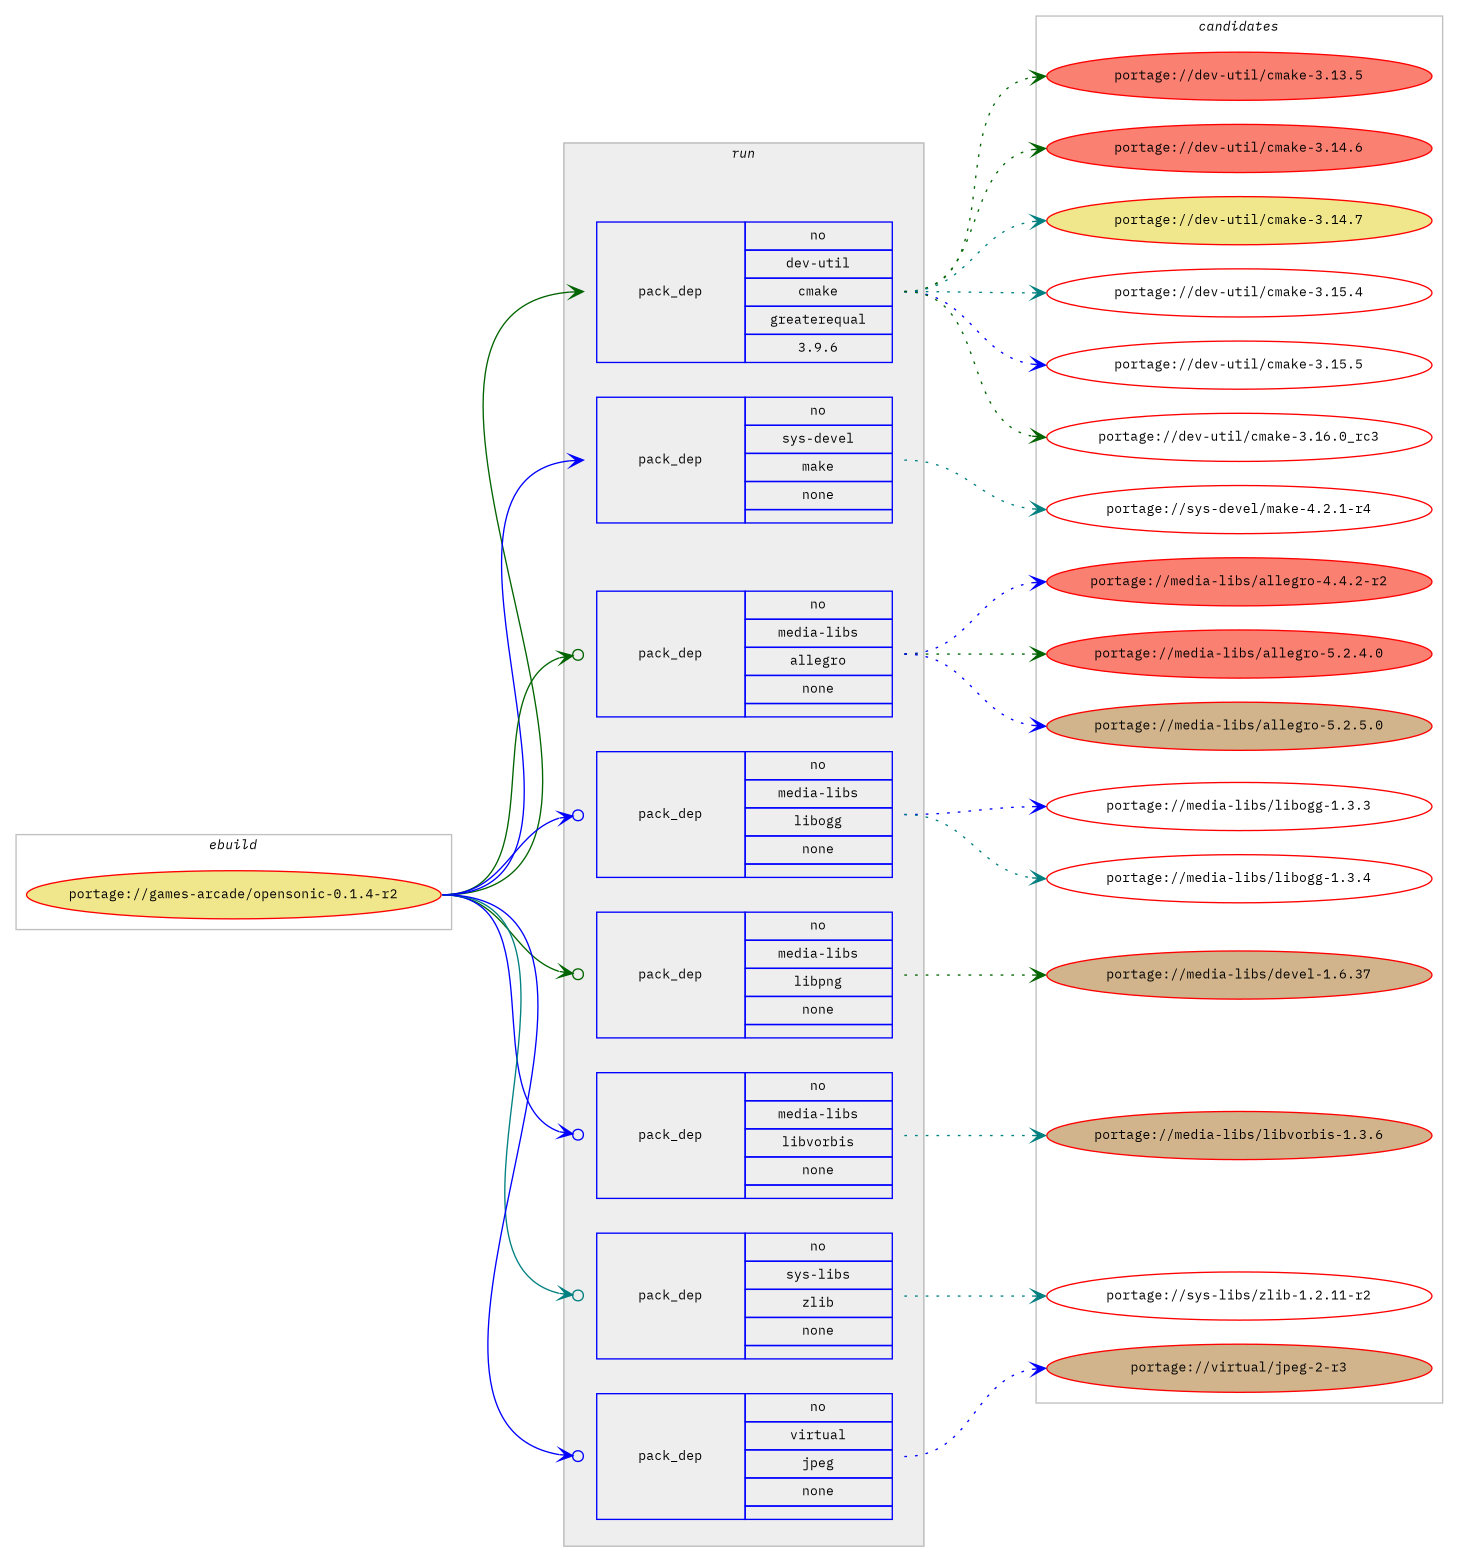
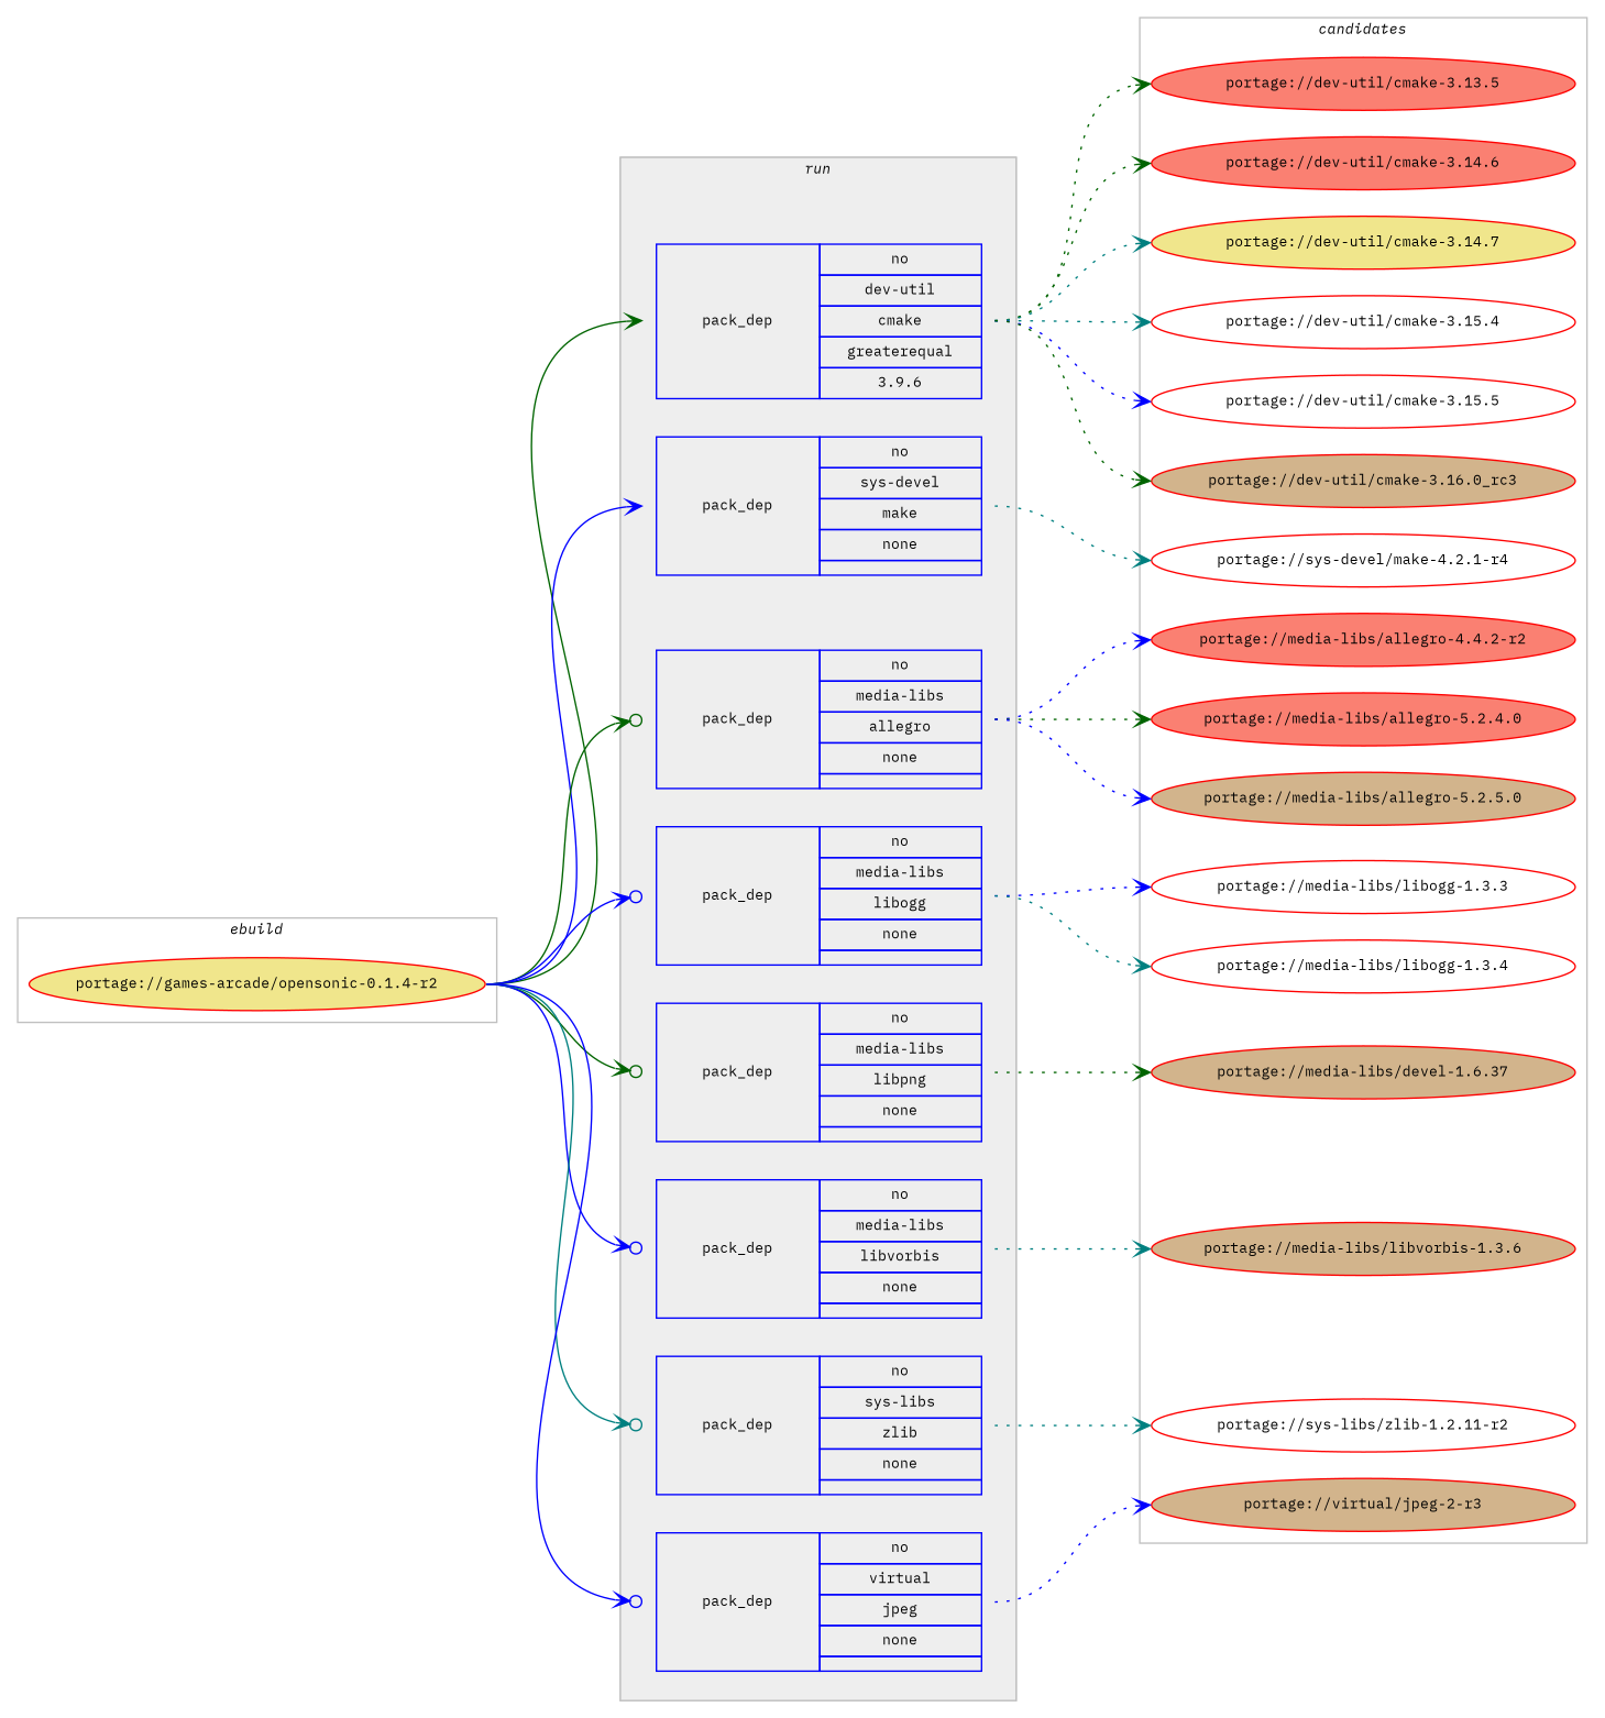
  digraph {
    compound=true
    concentrate=true
    fontname="IBM Plex Mono"
    fontsize=10
    newrank=true
    rankdir=LR
    ranksep=1.5
    node [color=red fontname="IBM Plex Mono" fontsize=10 style=filled]
    edge [arrowhead=vee color=blue fontname="IBM Plex Mono" headport=w style=dotted tailport=e weight=100]
    n1 [fillcolor=khaki label="portage://games-arcade/opensonic-0.1.4-r2" width=4]
    n2 [color=blue label=<<TABLE BORDER="0" CELLBORDER="1" CELLSPACING="0" CELLPADDING="4" WIDTH="220"><TR><TD ROWSPAN="6" CELLPADDING="30">pack_dep</TD></TR><TR><TD WIDTH="110">no</TD></TR><TR><TD>dev-util</TD></TR><TR><TD>cmake</TD></TR><TR><TD>greaterequal</TD></TR><TR><TD>3.9.6</TD></TR></TABLE>> shape=none style=""]
    n3 [color=blue label=<<TABLE BORDER="0" CELLBORDER="1" CELLSPACING="0" CELLPADDING="4" WIDTH="220"><TR><TD ROWSPAN="6" CELLPADDING="30">pack_dep</TD></TR><TR><TD WIDTH="110">no</TD></TR><TR><TD>sys-devel</TD></TR><TR><TD>make</TD></TR><TR><TD>none</TD></TR><TR><TD></TD></TR></TABLE>> shape=none style=""]
    n4 [color=blue label=<<TABLE BORDER="0" CELLBORDER="1" CELLSPACING="0" CELLPADDING="4" WIDTH="220"><TR><TD ROWSPAN="6" CELLPADDING="30">pack_dep</TD></TR><TR><TD WIDTH="110">no</TD></TR><TR><TD>media-libs</TD></TR><TR><TD>allegro</TD></TR><TR><TD>none</TD></TR><TR><TD></TD></TR></TABLE>> shape=none style=""]
    n5 [color=blue label=<<TABLE BORDER="0" CELLBORDER="1" CELLSPACING="0" CELLPADDING="4" WIDTH="220"><TR><TD ROWSPAN="6" CELLPADDING="30">pack_dep</TD></TR><TR><TD WIDTH="110">no</TD></TR><TR><TD>media-libs</TD></TR><TR><TD>libogg</TD></TR><TR><TD>none</TD></TR><TR><TD></TD></TR></TABLE>> shape=none style=""]
    n6 [color=blue label=<<TABLE BORDER="0" CELLBORDER="1" CELLSPACING="0" CELLPADDING="4" WIDTH="220"><TR><TD ROWSPAN="6" CELLPADDING="30">pack_dep</TD></TR><TR><TD WIDTH="110">no</TD></TR><TR><TD>media-libs</TD></TR><TR><TD>libpng</TD></TR><TR><TD>none</TD></TR><TR><TD></TD></TR></TABLE>> shape=none style=""]
    n7 [color=blue label=<<TABLE BORDER="0" CELLBORDER="1" CELLSPACING="0" CELLPADDING="4" WIDTH="220"><TR><TD ROWSPAN="6" CELLPADDING="30">pack_dep</TD></TR><TR><TD WIDTH="110">no</TD></TR><TR><TD>media-libs</TD></TR><TR><TD>libvorbis</TD></TR><TR><TD>none</TD></TR><TR><TD></TD></TR></TABLE>> shape=none style=""]
    n8 [color=blue label=<<TABLE BORDER="0" CELLBORDER="1" CELLSPACING="0" CELLPADDING="4" WIDTH="220"><TR><TD ROWSPAN="6" CELLPADDING="30">pack_dep</TD></TR><TR><TD WIDTH="110">no</TD></TR><TR><TD>sys-libs</TD></TR><TR><TD>zlib</TD></TR><TR><TD>none</TD></TR><TR><TD></TD></TR></TABLE>> shape=none style=""]
    n9 [color=blue label=<<TABLE BORDER="0" CELLBORDER="1" CELLSPACING="0" CELLPADDING="4" WIDTH="220"><TR><TD ROWSPAN="6" CELLPADDING="30">pack_dep</TD></TR><TR><TD WIDTH="110">no</TD></TR><TR><TD>virtual</TD></TR><TR><TD>jpeg</TD></TR><TR><TD>none</TD></TR><TR><TD></TD></TR></TABLE>> shape=none style=""]
    n10 [fillcolor=salmon label="portage://dev-util/cmake-3.13.5" width=4]
    n11 [fillcolor=salmon label="portage://dev-util/cmake-3.14.6" width=4]
    n12 [fillcolor=khaki label="portage://dev-util/cmake-3.14.7" width=4]
    n13 [fillcolor=white label="portage://dev-util/cmake-3.15.4" width=4]
    n14 [fillcolor=white label="portage://dev-util/cmake-3.15.5" width=4]
-   n15 [fillcolor=white label="portage://dev-util/cmake-3.16.0_rc3" width=4]
+   n15 [fillcolor=tan label="portage://dev-util/cmake-3.16.0_rc3" width=4]
    n16 [fillcolor=white label="portage://sys-devel/make-4.2.1-r4" width=4]
    n17 [fillcolor=salmon label="portage://media-libs/allegro-4.4.2-r2" width=4]
    n18 [fillcolor=salmon label="portage://media-libs/allegro-5.2.4.0" width=4]
    n19 [fillcolor=tan label="portage://media-libs/allegro-5.2.5.0" width=4]
    n20 [fillcolor=white label="portage://media-libs/libogg-1.3.3" width=4]
    n21 [fillcolor=white label="portage://media-libs/libogg-1.3.4" width=4]
    n22 [fillcolor=tan label="portage://media-libs/devel-1.6.37" width=4]
    n23 [fillcolor=tan label="portage://media-libs/libvorbis-1.3.6" width=4]
    n24 [fillcolor=white label="portage://sys-libs/zlib-1.2.11-r2" width=4]
    n25 [fillcolor=tan label="portage://virtual/jpeg-2-r3" width=4]
    subgraph cluster_1 {
      color=gray
      label=<<i>ebuild</i>>
      rank=same
      n1
    }
    subgraph cluster_2 {
      color=gray
      label=<<i>dependencies</i>>
      subgraph cluster_3 {
        color=gray
        fillcolor="#eeeeee"
        label=<<i>compile</i>>
        style=filled
        subgraph sub_4 {
          color=gray
          fillcolor="#eeeeee"
          label=<<i>compile</i>>
          style=filled
          n2
        }
        subgraph sub_5 {
          color=gray
          fillcolor="#eeeeee"
          label=<<i>compile</i>>
          style=filled
          n3
        }
      }
      subgraph cluster_6 {
        color=gray
        fillcolor="#eeeeee"
        label=<<i>compile and run</i>>
        style=filled
        subgraph sub_7 {
          color=gray
          fillcolor="#eeeeee"
          label=<<i>compile and run</i>>
          style=filled
          n4
        }
        subgraph sub_8 {
          color=gray
          fillcolor="#eeeeee"
          label=<<i>compile and run</i>>
          style=filled
          n5
        }
        subgraph sub_9 {
          color=gray
          fillcolor="#eeeeee"
          label=<<i>compile and run</i>>
          style=filled
          n6
        }
        subgraph sub_10 {
          color=gray
          fillcolor="#eeeeee"
          label=<<i>compile and run</i>>
          style=filled
          n7
        }
        subgraph sub_11 {
          color=gray
          fillcolor="#eeeeee"
          label=<<i>compile and run</i>>
          style=filled
          n8
        }
        subgraph sub_12 {
          color=gray
          fillcolor="#eeeeee"
          label=<<i>compile and run</i>>
          style=filled
          n9
        }
      }
      subgraph cluster_13 {
        color=gray
        fillcolor="#eeeeee"
        label=<<i>run</i>>
        style=filled
      }
    }
    subgraph cluster_14 {
      color=gray
      label=<<i>candidates</i>>
      rank=same
      subgraph sub_15 {
        color=black
        label=<<i>candidates</i>>
        nodesep=1
        rank=same
        n10
        n11
        n12
        n13
        n14
        n15
      }
      subgraph sub_16 {
        color=black
        label=<<i>candidates</i>>
        nodesep=1
        rank=same
        n16
      }
      subgraph sub_17 {
        color=black
        label=<<i>candidates</i>>
        nodesep=1
        rank=same
        n17
        n18
        n19
      }
      subgraph sub_18 {
        color=black
        label=<<i>candidates</i>>
        nodesep=1
        rank=same
        n20
        n21
      }
      subgraph sub_19 {
        color=black
        label=<<i>candidates</i>>
        nodesep=1
        rank=same
        n22
      }
      subgraph sub_20 {
        color=black
        label=<<i>candidates</i>>
        nodesep=1
        rank=same
        n23
      }
      subgraph sub_21 {
        color=black
        label=<<i>candidates</i>>
        nodesep=1
        rank=same
        n24
      }
      subgraph sub_22 {
        color=black
        label=<<i>candidates</i>>
        nodesep=1
        rank=same
        n25
      }
    }
    n1 -> n2 [color=darkgreen style=solid weight=20]
    n1 -> n3 [style=solid weight=20]
    n1 -> n4 [arrowhead=odotvee color=darkgreen style=solid weight=20]
    n1 -> n5 [arrowhead=odotvee style=solid weight=20]
    n1 -> n6 [arrowhead=odotvee color=darkgreen style=solid weight=20]
    n1 -> n7 [arrowhead=odotvee style=solid weight=20]
    n1 -> n8 [arrowhead=odotvee color=teal style=solid weight=20]
    n1 -> n9 [arrowhead=odotvee style=solid weight=20]
    n2 -> n10 [color=darkgreen]
    n2 -> n11 [color=darkgreen]
    n2 -> n12 [color=teal]
    n2 -> n13 [color=teal]
    n2 -> n14
    n2 -> n15 [color=darkgreen]
    n3 -> n16 [color=teal]
    n4 -> n17
    n4 -> n18 [color=darkgreen]
    n4 -> n19
    n5 -> n20
    n5 -> n21 [color=teal]
    n6 -> n22 [color=darkgreen]
    n7 -> n23 [color=teal]
    n8 -> n24 [color=teal]
    n9 -> n25
  }
